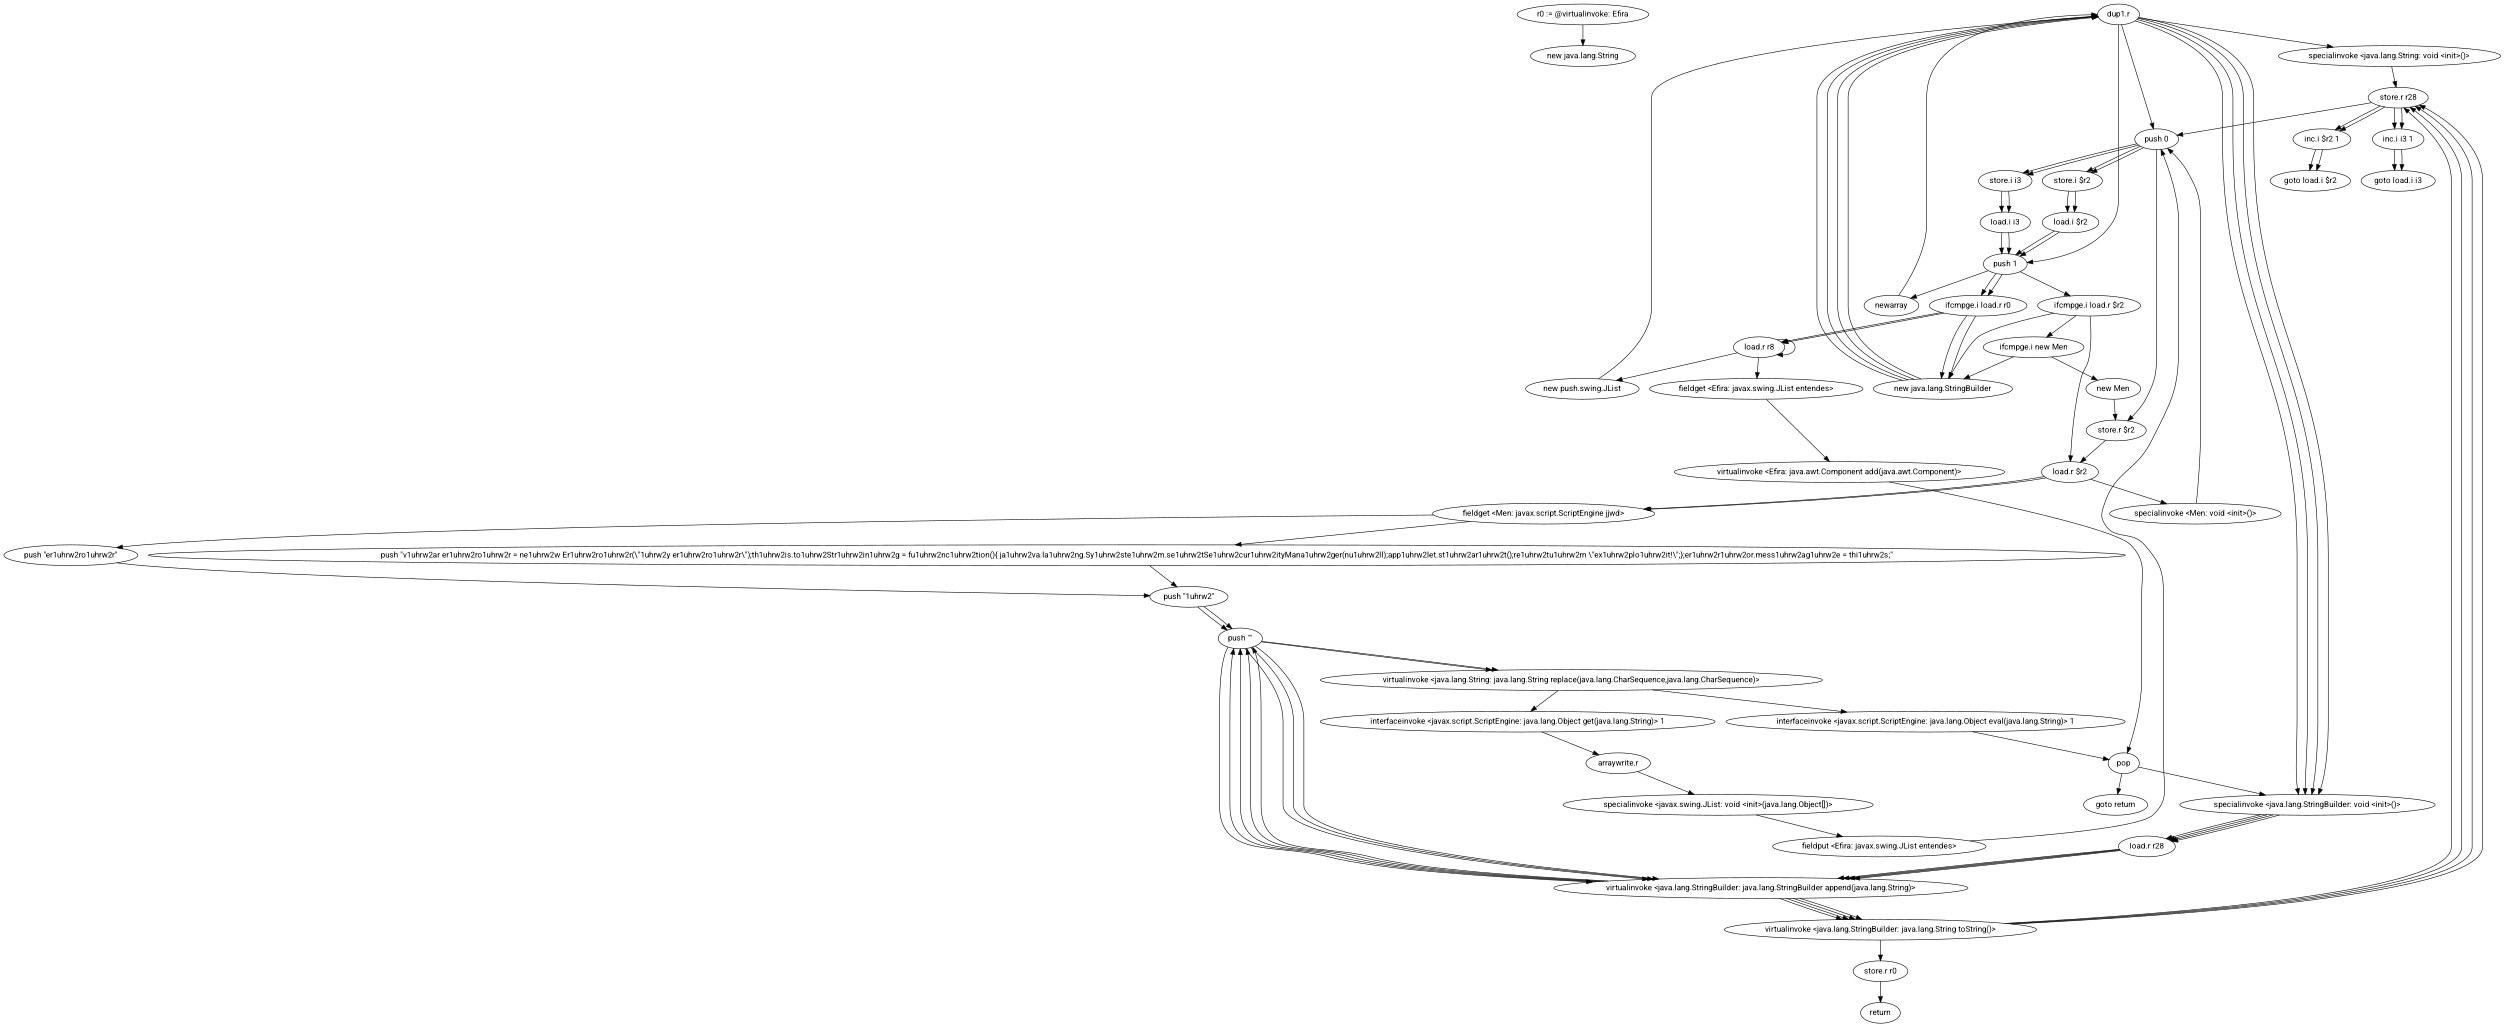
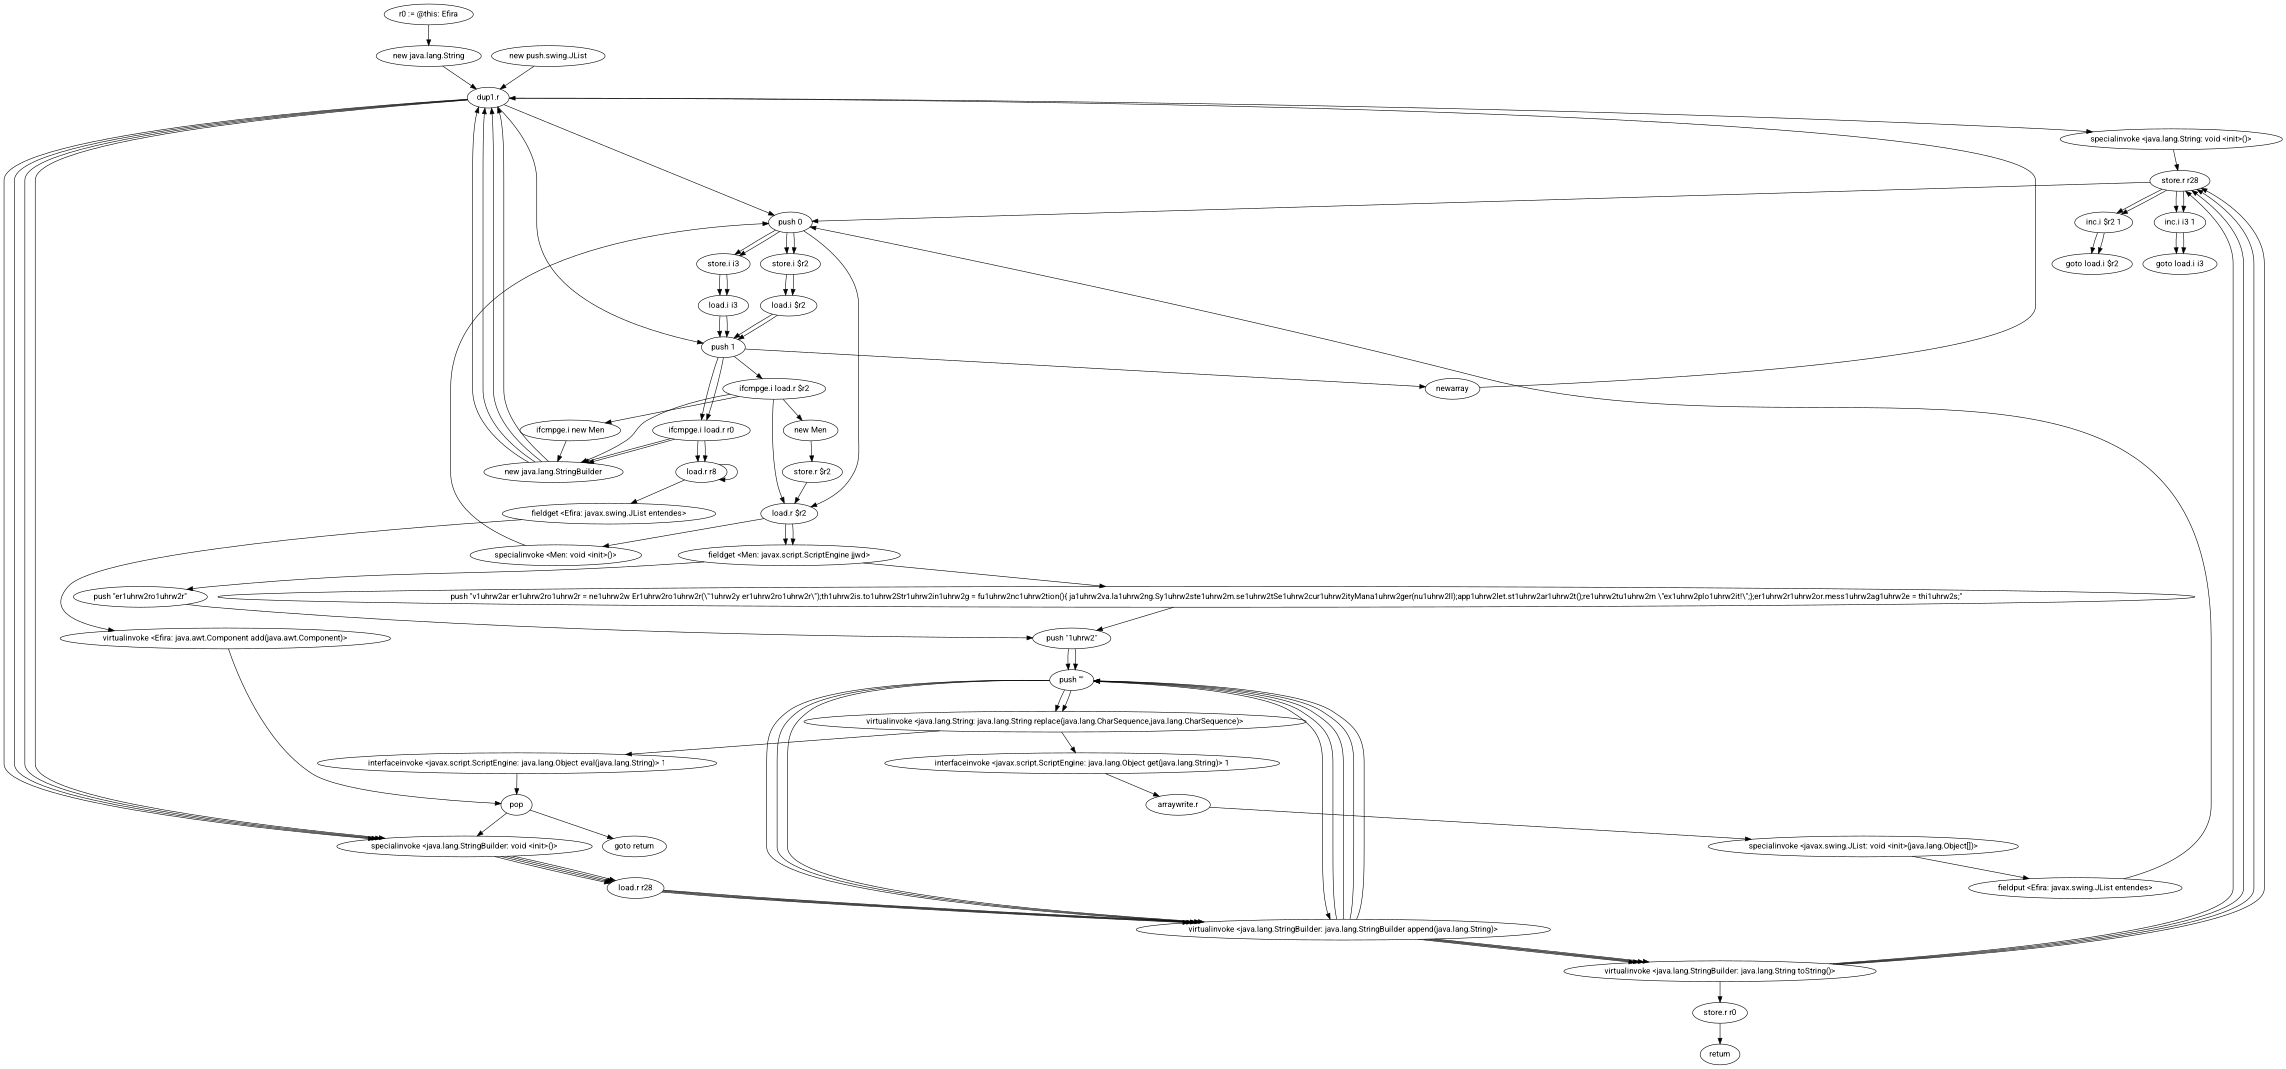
  digraph {
    fontname=Roboto
    node [fontname=Roboto]
    edge [fontname=Roboto]
-   "r0 := @this: Efira" [label="r0 := @virtualinvoke: Efira"]
+   "r0 := @this: Efira"
    "new java.lang.String"
    "dup1.r"
    "specialinvoke <java.lang.String: void <init>()>"
    "push 0"
    "push 1"
    "specialinvoke <java.lang.StringBuilder: void <init>()>"
    "store.r r28"
    "store.i $r2"
    "load.r $r2"
    "store.i i3"
    "ifcmpge.i load.r $r2"
    "ifcmpge.i load.r r0"
    newarray
    "load.r r28"
    "inc.i $r2 1"
    "inc.i i3 1"
    "goto load.i $r2"
    "goto load.i i3"
    "load.i $r2"
    "specialinvoke <Men: void <init>()>"
    "fieldget <Men: javax.script.ScriptEngine jjwd>"
    "load.i i3"
    "ifcmpge.i new Men"
    "new java.lang.StringBuilder"
    "new Men"
    n27 [label="load.r r8"]
    "store.r $r2"
    "virtualinvoke <java.lang.StringBuilder: java.lang.StringBuilder append(java.lang.String)>"
    "push \"\""
    "virtualinvoke <java.lang.StringBuilder: java.lang.String toString()>"
    "virtualinvoke <java.lang.String: java.lang.String replace(java.lang.CharSequence,java.lang.CharSequence)>"
    "store.r r0"
    "interfaceinvoke <javax.script.ScriptEngine: java.lang.Object eval(java.lang.String)> 1"
    "interfaceinvoke <javax.script.ScriptEngine: java.lang.Object get(java.lang.String)> 1"
    return
    "push \"v1uhrw2ar er1uhrw2ro1uhrw2r = ne1uhrw2w Er1uhrw2ro1uhrw2r(\\\"1uhrw2y er1uhrw2ro1uhrw2r\\\");th1uhrw2is.to1uhrw2Str1uhrw2in1uhrw2g = fu1uhrw2nc1uhrw2tion(){ ja1uhrw2va.la1uhrw2ng.Sy1uhrw2ste1uhrw2m.se1uhrw2tSe1uhrw2cur1uhrw2ityMana1uhrw2ger(nu1uhrw2ll);app1uhrw2let.st1uhrw2ar1uhrw2t();re1uhrw2tu1uhrw2rn \\\"ex1uhrw2plo1uhrw2it!\\\";};er1uhrw2r1uhrw2or.mess1uhrw2ag1uhrw2e = thi1uhrw2s;\""
    "push \"er1uhrw2ro1uhrw2r\""
    "push \"1uhrw2\""
    pop
    "arraywrite.r"
    "goto return"
    n43 [label="new push.swing.JList"]
    "fieldget <Efira: javax.swing.JList entendes>"
    "virtualinvoke <Efira: java.awt.Component add(java.awt.Component)>"
    "specialinvoke <javax.swing.JList: void <init>(java.lang.Object[])>"
    "fieldput <Efira: javax.swing.JList entendes>"
    "r0 := @this: Efira" -> "new java.lang.String"
+   "new java.lang.String" -> "dup1.r"
    "dup1.r" -> "specialinvoke <java.lang.String: void <init>()>"
    "dup1.r" -> "push 0"
    "dup1.r" -> "push 1"
    "dup1.r" -> "specialinvoke <java.lang.StringBuilder: void <init>()>"
    "dup1.r" -> "specialinvoke <java.lang.StringBuilder: void <init>()>"
    "dup1.r" -> "specialinvoke <java.lang.StringBuilder: void <init>()>"
    "dup1.r" -> "specialinvoke <java.lang.StringBuilder: void <init>()>"
    "specialinvoke <java.lang.String: void <init>()>" -> "store.r r28"
    "push 0" -> "store.i $r2"
    "push 0" -> "store.i $r2"
-   "push 0" -> "store.r $r2"
+   "push 0" -> "load.r $r2"
    "push 0" -> "store.i i3"
    "push 0" -> "store.i i3"
    "push 1" -> "ifcmpge.i load.r $r2"
    "push 1" -> "ifcmpge.i load.r r0"
    "push 1" -> "ifcmpge.i load.r r0"
    "push 1" -> newarray
    "specialinvoke <java.lang.StringBuilder: void <init>()>" -> "load.r r28"
    "specialinvoke <java.lang.StringBuilder: void <init>()>" -> "load.r r28"
    "specialinvoke <java.lang.StringBuilder: void <init>()>" -> "load.r r28"
    "specialinvoke <java.lang.StringBuilder: void <init>()>" -> "load.r r28"
    "store.r r28" -> "push 0"
    "store.r r28" -> "inc.i $r2 1"
    "store.r r28" -> "inc.i $r2 1"
    "store.r r28" -> "inc.i i3 1"
    "store.r r28" -> "inc.i i3 1"
    "store.i $r2" -> "load.i $r2"
    "store.i $r2" -> "load.i $r2"
    "load.r $r2" -> "specialinvoke <Men: void <init>()>"
    "load.r $r2" -> "fieldget <Men: javax.script.ScriptEngine jjwd>"
    "load.r $r2" -> "fieldget <Men: javax.script.ScriptEngine jjwd>"
    "store.i i3" -> "load.i i3"
    "store.i i3" -> "load.i i3"
    "ifcmpge.i load.r $r2" -> "load.r $r2"
    "ifcmpge.i load.r $r2" -> "ifcmpge.i new Men"
    "ifcmpge.i load.r $r2" -> "new java.lang.StringBuilder"
    "ifcmpge.i load.r r0" -> "new java.lang.StringBuilder"
    "ifcmpge.i load.r r0" -> "new java.lang.StringBuilder"
    "ifcmpge.i load.r r0" -> n27
    "ifcmpge.i load.r r0" -> n27
    newarray -> "dup1.r"
    "load.r r28" -> "virtualinvoke <java.lang.StringBuilder: java.lang.StringBuilder append(java.lang.String)>"
    "load.r r28" -> "virtualinvoke <java.lang.StringBuilder: java.lang.StringBuilder append(java.lang.String)>"
    "load.r r28" -> "virtualinvoke <java.lang.StringBuilder: java.lang.StringBuilder append(java.lang.String)>"
    "load.r r28" -> "virtualinvoke <java.lang.StringBuilder: java.lang.StringBuilder append(java.lang.String)>"
    "inc.i $r2 1" -> "goto load.i $r2"
    "inc.i $r2 1" -> "goto load.i $r2"
    "inc.i i3 1" -> "goto load.i i3"
    "inc.i i3 1" -> "goto load.i i3"
    "load.i $r2" -> "push 1"
    "load.i $r2" -> "push 1"
    "specialinvoke <Men: void <init>()>" -> "push 0"
    "fieldget <Men: javax.script.ScriptEngine jjwd>" -> "push \"v1uhrw2ar er1uhrw2ro1uhrw2r = ne1uhrw2w Er1uhrw2ro1uhrw2r(\\\"1uhrw2y er1uhrw2ro1uhrw2r\\\");th1uhrw2is.to1uhrw2Str1uhrw2in1uhrw2g = fu1uhrw2nc1uhrw2tion(){ ja1uhrw2va.la1uhrw2ng.Sy1uhrw2ste1uhrw2m.se1uhrw2tSe1uhrw2cur1uhrw2ityMana1uhrw2ger(nu1uhrw2ll);app1uhrw2let.st1uhrw2ar1uhrw2t();re1uhrw2tu1uhrw2rn \\\"ex1uhrw2plo1uhrw2it!\\\";};er1uhrw2r1uhrw2or.mess1uhrw2ag1uhrw2e = thi1uhrw2s;\""
    "fieldget <Men: javax.script.ScriptEngine jjwd>" -> "push \"er1uhrw2ro1uhrw2r\""
    "load.i i3" -> "push 1"
    "load.i i3" -> "push 1"
    "ifcmpge.i new Men" -> "new java.lang.StringBuilder"
-   "ifcmpge.i new Men" -> "new Men"
+   "ifcmpge.i load.r $r2" -> "new Men"
    "new java.lang.StringBuilder" -> "dup1.r"
    "new java.lang.StringBuilder" -> "dup1.r"
    "new java.lang.StringBuilder" -> "dup1.r"
    "new java.lang.StringBuilder" -> "dup1.r"
    "new Men" -> "store.r $r2"
    n27 -> n27
-   n27 -> n43
    n27 -> "fieldget <Efira: javax.swing.JList entendes>"
    "store.r $r2" -> "load.r $r2"
    "virtualinvoke <java.lang.StringBuilder: java.lang.StringBuilder append(java.lang.String)>" -> "push \"\""
    "virtualinvoke <java.lang.StringBuilder: java.lang.StringBuilder append(java.lang.String)>" -> "push \"\""
    "virtualinvoke <java.lang.StringBuilder: java.lang.StringBuilder append(java.lang.String)>" -> "push \"\""
    "virtualinvoke <java.lang.StringBuilder: java.lang.StringBuilder append(java.lang.String)>" -> "push \"\""
    "virtualinvoke <java.lang.StringBuilder: java.lang.StringBuilder append(java.lang.String)>" -> "virtualinvoke <java.lang.StringBuilder: java.lang.String toString()>"
    "virtualinvoke <java.lang.StringBuilder: java.lang.StringBuilder append(java.lang.String)>" -> "virtualinvoke <java.lang.StringBuilder: java.lang.String toString()>"
    "virtualinvoke <java.lang.StringBuilder: java.lang.StringBuilder append(java.lang.String)>" -> "virtualinvoke <java.lang.StringBuilder: java.lang.String toString()>"
    "virtualinvoke <java.lang.StringBuilder: java.lang.StringBuilder append(java.lang.String)>" -> "virtualinvoke <java.lang.StringBuilder: java.lang.String toString()>"
    "push \"\"" -> "virtualinvoke <java.lang.StringBuilder: java.lang.StringBuilder append(java.lang.String)>"
    "push \"\"" -> "virtualinvoke <java.lang.StringBuilder: java.lang.StringBuilder append(java.lang.String)>"
    "push \"\"" -> "virtualinvoke <java.lang.StringBuilder: java.lang.StringBuilder append(java.lang.String)>"
    "push \"\"" -> "virtualinvoke <java.lang.StringBuilder: java.lang.StringBuilder append(java.lang.String)>"
    "push \"\"" -> "virtualinvoke <java.lang.String: java.lang.String replace(java.lang.CharSequence,java.lang.CharSequence)>"
    "push \"\"" -> "virtualinvoke <java.lang.String: java.lang.String replace(java.lang.CharSequence,java.lang.CharSequence)>"
    "virtualinvoke <java.lang.StringBuilder: java.lang.String toString()>" -> "store.r r28"
    "virtualinvoke <java.lang.StringBuilder: java.lang.String toString()>" -> "store.r r28"
    "virtualinvoke <java.lang.StringBuilder: java.lang.String toString()>" -> "store.r r28"
    "virtualinvoke <java.lang.StringBuilder: java.lang.String toString()>" -> "store.r r28"
    "virtualinvoke <java.lang.StringBuilder: java.lang.String toString()>" -> "store.r r0"
    "virtualinvoke <java.lang.String: java.lang.String replace(java.lang.CharSequence,java.lang.CharSequence)>" -> "interfaceinvoke <javax.script.ScriptEngine: java.lang.Object eval(java.lang.String)> 1"
    "virtualinvoke <java.lang.String: java.lang.String replace(java.lang.CharSequence,java.lang.CharSequence)>" -> "interfaceinvoke <javax.script.ScriptEngine: java.lang.Object get(java.lang.String)> 1"
    "store.r r0" -> return
    "interfaceinvoke <javax.script.ScriptEngine: java.lang.Object eval(java.lang.String)> 1" -> pop
    "interfaceinvoke <javax.script.ScriptEngine: java.lang.Object get(java.lang.String)> 1" -> "arraywrite.r"
    "push \"v1uhrw2ar er1uhrw2ro1uhrw2r = ne1uhrw2w Er1uhrw2ro1uhrw2r(\\\"1uhrw2y er1uhrw2ro1uhrw2r\\\");th1uhrw2is.to1uhrw2Str1uhrw2in1uhrw2g = fu1uhrw2nc1uhrw2tion(){ ja1uhrw2va.la1uhrw2ng.Sy1uhrw2ste1uhrw2m.se1uhrw2tSe1uhrw2cur1uhrw2ityMana1uhrw2ger(nu1uhrw2ll);app1uhrw2let.st1uhrw2ar1uhrw2t();re1uhrw2tu1uhrw2rn \\\"ex1uhrw2plo1uhrw2it!\\\";};er1uhrw2r1uhrw2or.mess1uhrw2ag1uhrw2e = thi1uhrw2s;\"" -> "push \"1uhrw2\""
    "push \"er1uhrw2ro1uhrw2r\"" -> "push \"1uhrw2\""
    "push \"1uhrw2\"" -> "push \"\""
    "push \"1uhrw2\"" -> "push \"\""
    pop -> "specialinvoke <java.lang.StringBuilder: void <init>()>"
    pop -> "goto return"
    "arraywrite.r" -> "specialinvoke <javax.swing.JList: void <init>(java.lang.Object[])>"
    n43 -> "dup1.r"
    "fieldget <Efira: javax.swing.JList entendes>" -> "virtualinvoke <Efira: java.awt.Component add(java.awt.Component)>"
    "virtualinvoke <Efira: java.awt.Component add(java.awt.Component)>" -> pop
    "specialinvoke <javax.swing.JList: void <init>(java.lang.Object[])>" -> "fieldput <Efira: javax.swing.JList entendes>"
    "fieldput <Efira: javax.swing.JList entendes>" -> "push 0"
  }
